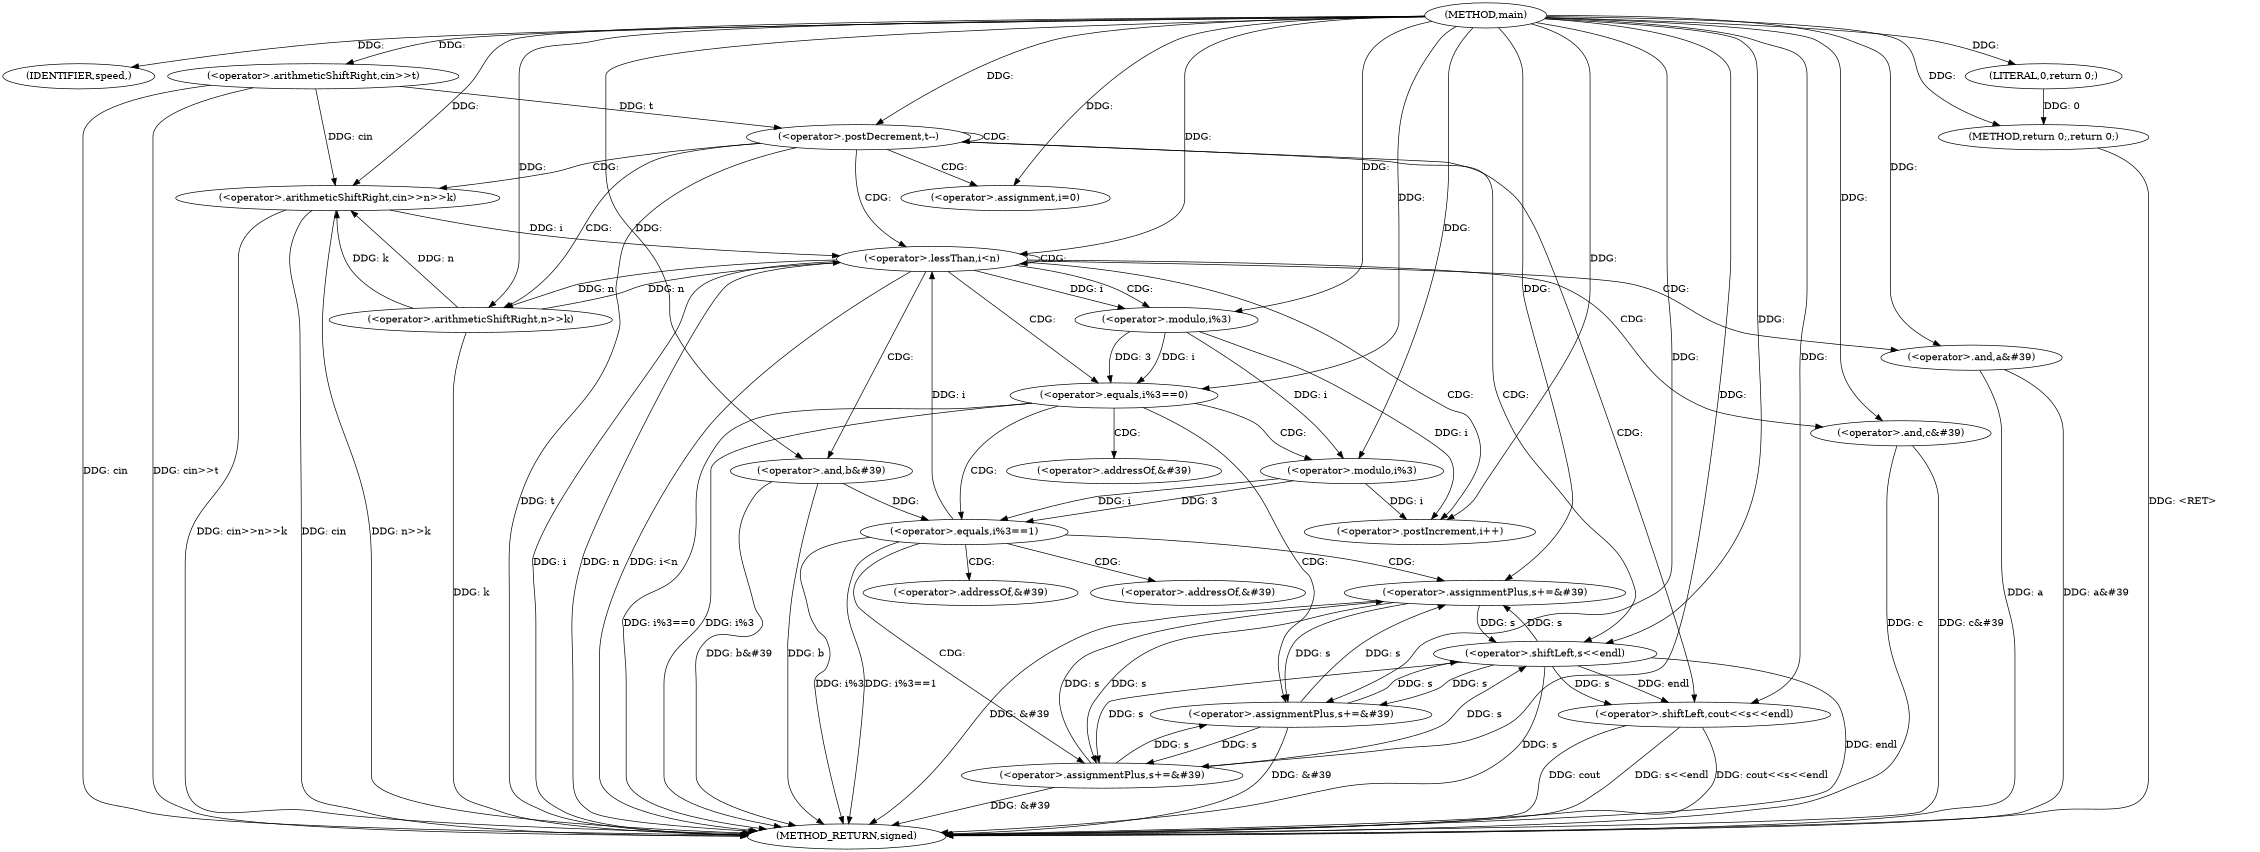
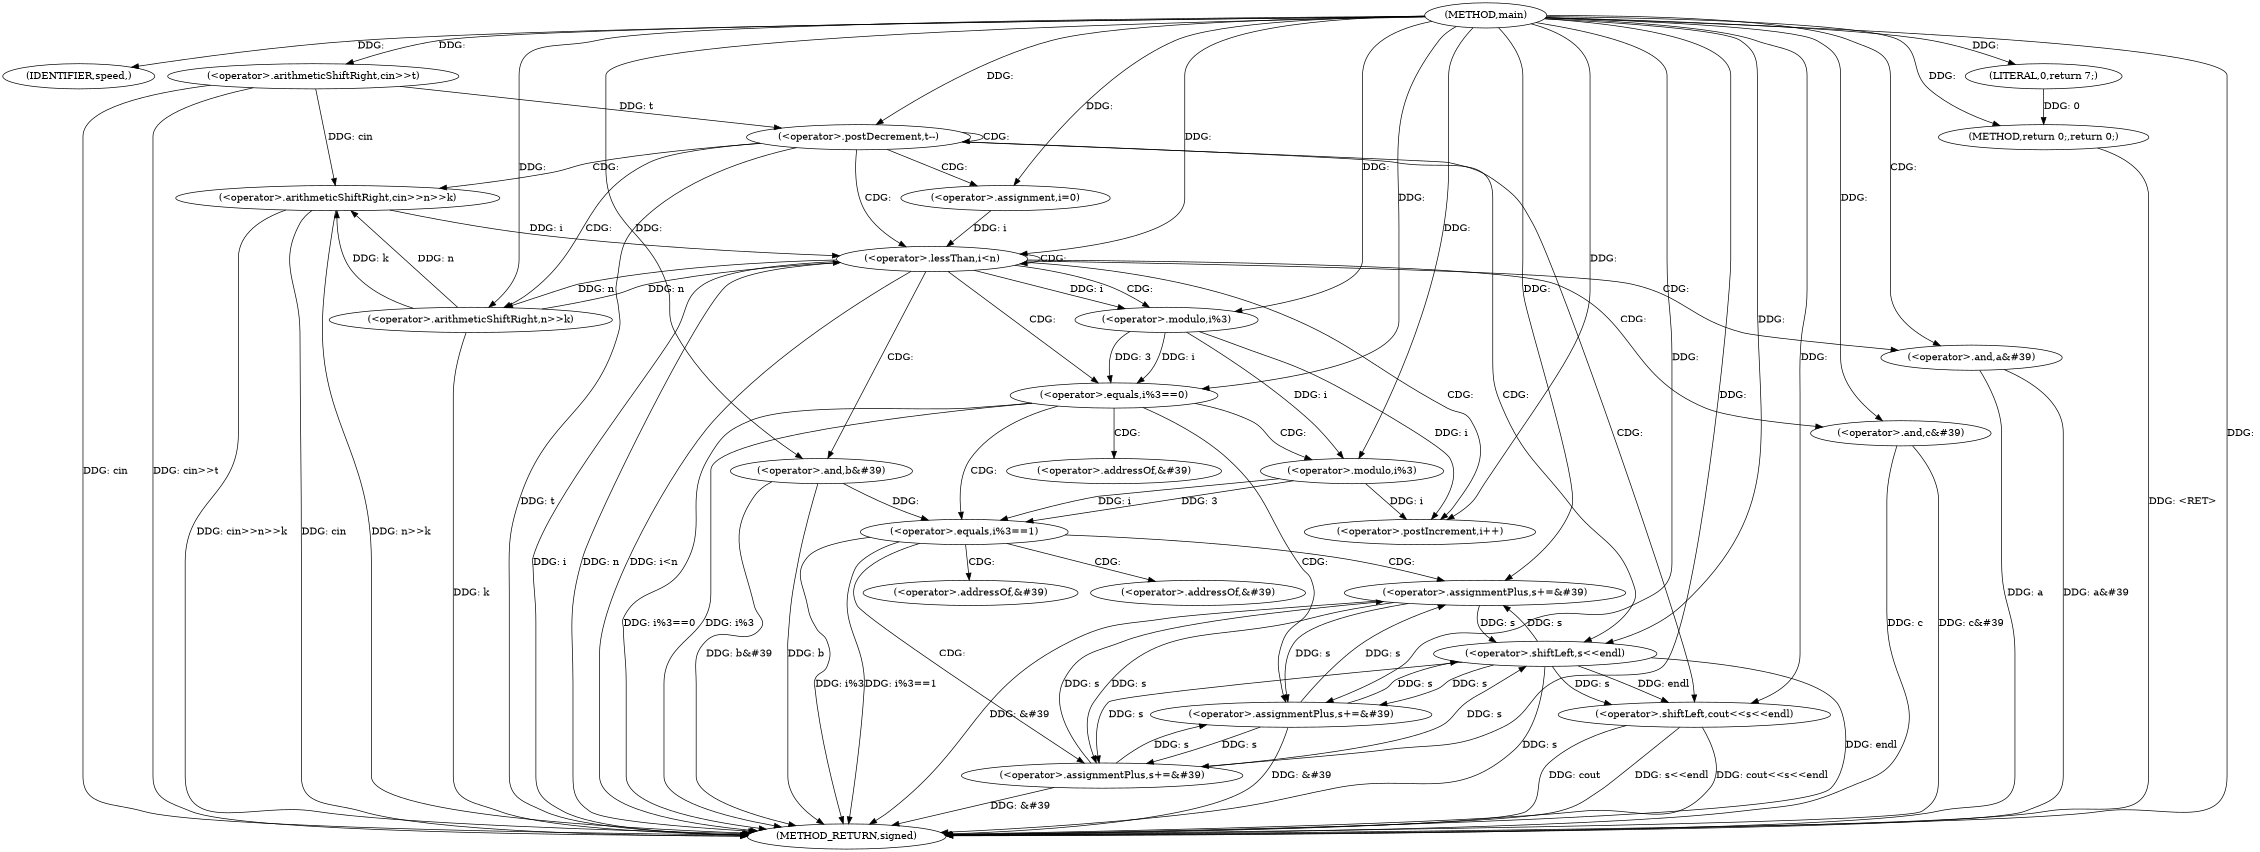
  digraph {
    n1 [label="(METHOD,main)"]
    n2 [label="(IDENTIFIER,speed,)"]
    n3 [label="(<operator>.arithmeticShiftRight,cin>>t)"]
    n4 [label="(METHOD,return 0;,return 0;)"]
    n5 [label="(<operator>.postDecrement,t--)"]
-   n6 [label="(LITERAL,0,return 0;)"]
+   n6 [label="(LITERAL,0,return 7;)"]
    n7 [label="(<operator>.arithmeticShiftRight,cin>>n>>k)"]
    n8 [label="(<operator>.shiftLeft,cout<<s<<endl)"]
    n9 [label="(<operator>.assignment,i=0)"]
    n10 [label="(<operator>.lessThan,i<n)"]
    n11 [label="(<operator>.postIncrement,i++)"]
    n12 [label="(<operator>.arithmeticShiftRight,n>>k)"]
    n13 [label="(<operator>.and,a&#39)"]
    n14 [label="(<operator>.and,b&#39)"]
    n15 [label="(<operator>.and,c&#39)"]
    n16 [label="(<operator>.shiftLeft,s<<endl)"]
    n17 [label="(<operator>.equals,i%3==0)"]
    n18 [label="(<operator>.assignmentPlus,s+=&#39)"]
    n19 [label="(<operator>.modulo,i%3)"]
    n20 [label="(<operator>.assignmentPlus,s+=&#39)"]
    n21 [label="(<operator>.assignmentPlus,s+=&#39)"]
    n22 [label="(<operator>.modulo,i%3)"]
    n23 [label="(METHOD_RETURN,signed)"]
    n24 [label="(<operator>.equals,i%3==1)"]
    n25 [label="(<operator>.addressOf,&#39)"]
    n26 [label="(<operator>.addressOf,&#39)"]
    n27 [label="(<operator>.addressOf,&#39)"]
    n1 -> n2 [label="DDG: "]
    n1 -> n3 [label="DDG: "]
    n1 -> n4 [label="DDG: "]
    n1 -> n5 [label="DDG: "]
    n1 -> n6 [label="DDG: "]
-   n1 -> n7 [label="DDG: "]
+   n1 -> n23 [label="DDG: "]
    n1 -> n8 [label="DDG: "]
    n1 -> n9 [label="DDG: "]
    n1 -> n10 [label="DDG: "]
    n1 -> n11 [label="DDG: "]
    n1 -> n12 [label="DDG: "]
-   n1 -> n13 [label="DDG: "]
+   n1 -> n13 [label="CDG: "]
    n1 -> n14 [label="DDG: "]
    n1 -> n15 [label="DDG: "]
    n1 -> n16 [label="DDG: "]
    n1 -> n17 [label="DDG: "]
    n1 -> n18 [label="DDG: "]
    n1 -> n19 [label="DDG: "]
    n1 -> n20 [label="DDG: "]
    n1 -> n21 [label="DDG: "]
    n1 -> n22 [label="DDG: "]
    n3 -> n5 [label="DDG: t"]
    n3 -> n7 [label="DDG: cin"]
    n3 -> n23 [label="DDG: cin"]
    n3 -> n23 [label="DDG: cin>>t"]
    n4 -> n23 [label="DDG: <RET>"]
    n5 -> n5 [label="CDG: "]
    n5 -> n7 [label="CDG: "]
    n5 -> n8 [label="CDG: "]
    n5 -> n9 [label="CDG: "]
    n5 -> n10 [label="CDG: "]
    n5 -> n12 [label="CDG: "]
    n5 -> n16 [label="CDG: "]
    n5 -> n23 [label="DDG: t"]
    n6 -> n4 [label="DDG: 0"]
    n7 -> n10 [label="DDG: i"]
    n7 -> n23 [label="DDG: cin"]
    n7 -> n23 [label="DDG: n>>k"]
    n7 -> n23 [label="DDG: cin>>n>>k"]
    n8 -> n23 [label="DDG: s<<endl"]
    n8 -> n23 [label="DDG: cout<<s<<endl"]
    n8 -> n23 [label="DDG: cout"]
-   n24 -> n10 [label="DDG: i"]
+   n9 -> n10 [label="DDG: i"]
    n10 -> n10 [label="CDG: "]
    n10 -> n11 [label="CDG: "]
    n10 -> n12 [label="DDG: n"]
    n10 -> n13 [label="CDG: "]
    n10 -> n14 [label="CDG: "]
    n10 -> n15 [label="CDG: "]
    n10 -> n17 [label="CDG: "]
    n10 -> n19 [label="DDG: i"]
    n10 -> n19 [label="CDG: "]
    n10 -> n23 [label="DDG: i"]
    n10 -> n23 [label="DDG: n"]
    n10 -> n23 [label="DDG: i<n"]
    n12 -> n7 [label="DDG: n"]
    n12 -> n7 [label="DDG: k"]
    n12 -> n10 [label="DDG: n"]
    n12 -> n23 [label="DDG: k"]
    n13 -> n23 [label="DDG: a&#39"]
    n13 -> n23 [label="DDG: a"]
    n14 -> n23 [label="DDG: b&#39"]
    n14 -> n23 [label="DDG: b"]
    n14 -> n24 [label="DDG: "]
    n15 -> n23 [label="DDG: c&#39"]
    n15 -> n23 [label="DDG: c"]
    n16 -> n8 [label="DDG: endl"]
    n16 -> n8 [label="DDG: s"]
    n16 -> n18 [label="DDG: s"]
    n16 -> n20 [label="DDG: s"]
    n16 -> n21 [label="DDG: s"]
    n16 -> n23 [label="DDG: s"]
    n16 -> n23 [label="DDG: endl"]
    n17 -> n18 [label="CDG: "]
    n17 -> n22 [label="CDG: "]
    n17 -> n23 [label="DDG: i%3"]
    n17 -> n23 [label="DDG: i%3==0"]
    n17 -> n24 [label="CDG: "]
    n17 -> n25 [label="CDG: "]
    n18 -> n16 [label="DDG: s"]
    n18 -> n20 [label="DDG: s"]
    n18 -> n21 [label="DDG: s"]
    n18 -> n23 [label="DDG: &#39"]
    n19 -> n11 [label="DDG: i"]
    n19 -> n17 [label="DDG: 3"]
    n19 -> n17 [label="DDG: i"]
    n19 -> n22 [label="DDG: i"]
    n20 -> n16 [label="DDG: s"]
    n20 -> n18 [label="DDG: s"]
    n20 -> n21 [label="DDG: s"]
    n20 -> n23 [label="DDG: &#39"]
    n21 -> n16 [label="DDG: s"]
    n21 -> n18 [label="DDG: s"]
    n21 -> n20 [label="DDG: s"]
    n21 -> n23 [label="DDG: &#39"]
    n22 -> n11 [label="DDG: i"]
    n22 -> n24 [label="DDG: 3"]
    n22 -> n24 [label="DDG: i"]
    n24 -> n20 [label="CDG: "]
    n24 -> n21 [label="CDG: "]
    n24 -> n23 [label="DDG: i%3"]
    n24 -> n23 [label="DDG: i%3==1"]
    n24 -> n26 [label="CDG: "]
    n24 -> n27 [label="CDG: "]
  }
